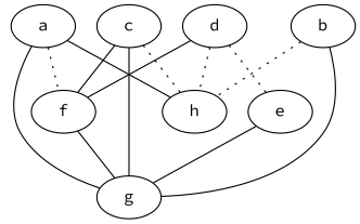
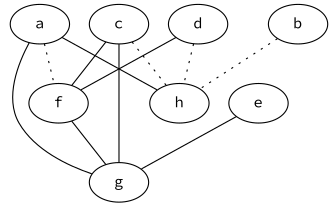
  graph {
    fontname="Source Code Pro"
    node [fontname="Source Code Pro"]
    edge [fontname="Source Code Pro"]
    a
    g
    h
    f
    b
    c
    e
    d
    a -- g
    a -- h
    a -- f [style=dotted]
    f -- g [style=solid]
-   b -- g
    b -- h [style=dotted]
    c -- g
    c -- h [style=dotted]
    c -- f
    e -- g [style=solid]
    d -- h [style=dotted]
    d -- f
-   d -- e [style=dotted]
  }
